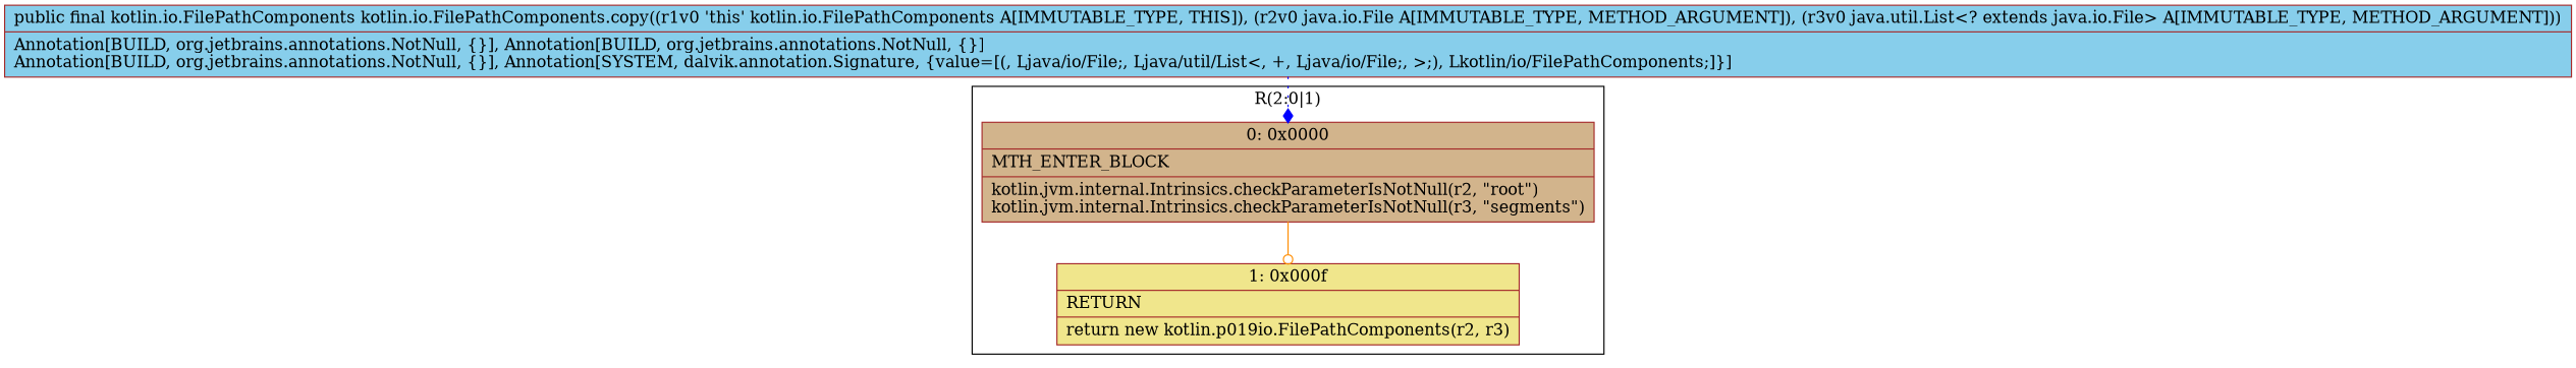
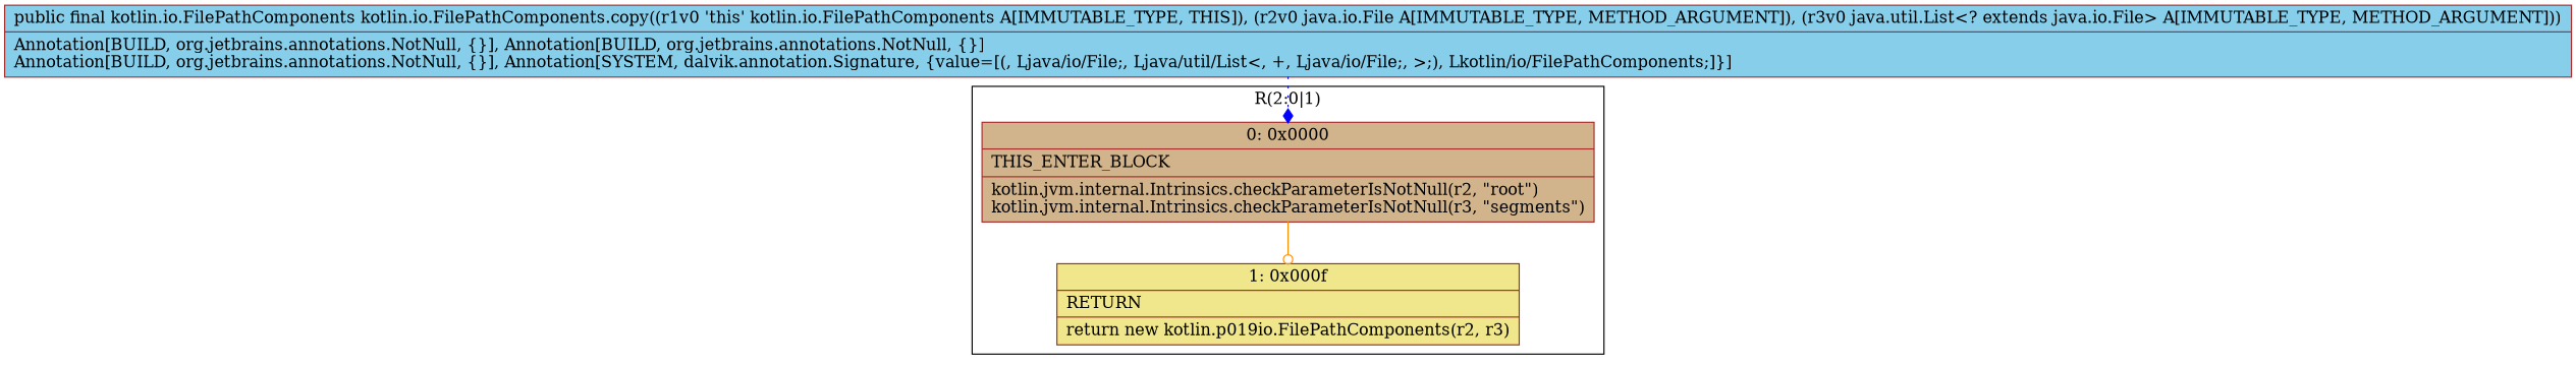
  digraph {
    node [color=brown shape=record style=filled]
-   n1 [label="{0\:\ 0x0000|MTH_ENTER_BLOCK\l|kotlin.jvm.internal.Intrinsics.checkParameterIsNotNull(r2, \"root\")\lkotlin.jvm.internal.Intrinsics.checkParameterIsNotNull(r3, \"segments\")\l}" fillcolor=tan]
+   n1 [label="{0\:\ 0x0000|THIS_ENTER_BLOCK\l|kotlin.jvm.internal.Intrinsics.checkParameterIsNotNull(r2, \"root\")\lkotlin.jvm.internal.Intrinsics.checkParameterIsNotNull(r3, \"segments\")\l}" fillcolor=tan]
    n2 [label="{1\:\ 0x000f|RETURN\l|return new kotlin.p019io.FilePathComponents(r2, r3)\l}" fillcolor=khaki]
    n3 [label="{public final kotlin.io.FilePathComponents kotlin.io.FilePathComponents.copy((r1v0 'this' kotlin.io.FilePathComponents A[IMMUTABLE_TYPE, THIS]), (r2v0 java.io.File A[IMMUTABLE_TYPE, METHOD_ARGUMENT]), (r3v0 java.util.List\<? extends java.io.File\> A[IMMUTABLE_TYPE, METHOD_ARGUMENT]))  | Annotation[BUILD, org.jetbrains.annotations.NotNull, \{\}], Annotation[BUILD, org.jetbrains.annotations.NotNull, \{\}]\lAnnotation[BUILD, org.jetbrains.annotations.NotNull, \{\}], Annotation[SYSTEM, dalvik.annotation.Signature, \{value=[(, Ljava\/io\/File;, Ljava\/util\/List\<, +, Ljava\/io\/File;, \>;), Lkotlin\/io\/FilePathComponents;]\}]\l}" fillcolor=skyblue]
    subgraph cluster_1 {
      label="R(2:0|1)"
      n1
      n2
    }
    n1 -> n2 [color=darkorange style=solid arrowhead=odot]
    n3 -> n1 [color=blue style=dotted arrowhead=diamond]
  }
